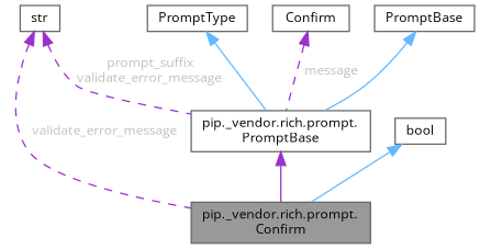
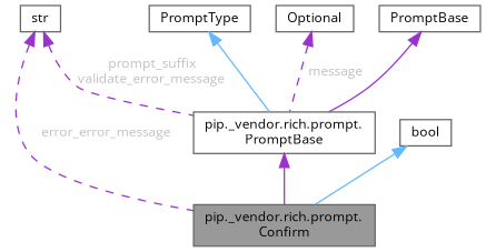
  digraph {
    fontname="Open Sans"
    node [color=gray40 fillcolor=white fontname="Open Sans" fontsize=10 shape=box style=filled]
    edge [color=darkorchid3 dir=back fontname="Open Sans" fontsize=10 labelfontname=Helvetica labelfontsize=10 style=solid]
    n1 [fillcolor=grey60 fontcolor=black height=0.2 label="pip._vendor.rich.prompt.\lConfirm" width=0.4]
    n2 [height=0.2 label="pip._vendor.rich.prompt.\lPromptBase" width=0.4]
    n3 [height=0.2 label=PromptBase width=0.4]
    n4 [height=0.2 label=PromptType width=0.4]
    n5 [height=0.2 label=str width=0.4]
-   n6 [height=0.2 label=Confirm width=0.4]
+   n6 [height=0.2 label=Optional width=0.4]
    n7 [height=0.2 label=bool width=0.4]
    n2 -> n1
-   n3 -> n2 [color=steelblue1]
+   n3 -> n2
    n4 -> n2 [color=steelblue1]
-   n5 -> n1 [fontcolor=grey label=" validate_error_message" style=dashed]
+   n5 -> n1 [fontcolor=grey label=" error_error_message" style=dashed]
    n5 -> n2 [fontcolor=grey label=" prompt_suffix\nvalidate_error_message" style=dashed]
    n6 -> n2 [fontcolor=grey label=" message" style=dashed]
    n7 -> n1 [color=steelblue1]
  }
